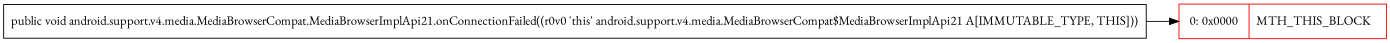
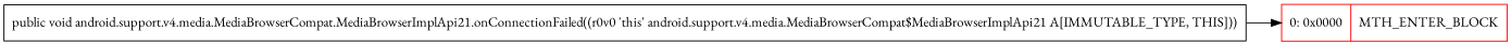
  digraph {
    rankdir=LR
    fontname="EB Garamond"
    node [shape=record fontname="EB Garamond"]
-   n1 [color=red label="{0\:\ 0x0000|MTH_THIS_BLOCK\l}"]
+   n1 [color=red label="{0\:\ 0x0000|MTH_ENTER_BLOCK\l}"]
    n2 [label="{public void android.support.v4.media.MediaBrowserCompat.MediaBrowserImplApi21.onConnectionFailed((r0v0 'this' android.support.v4.media.MediaBrowserCompat$MediaBrowserImplApi21 A[IMMUTABLE_TYPE, THIS])) }"]
    subgraph cluster_1 {
      label="R(0)"
    }
    n2 -> n1 [fontname="EB Garamond"]
  }
